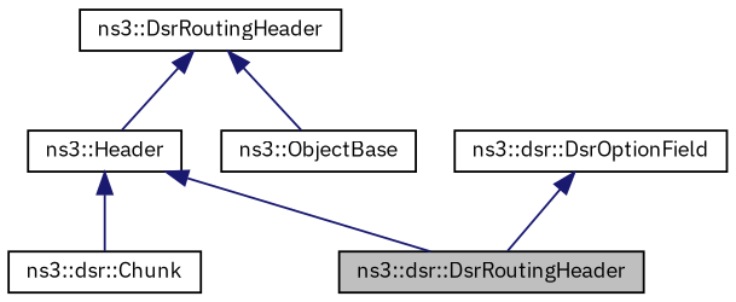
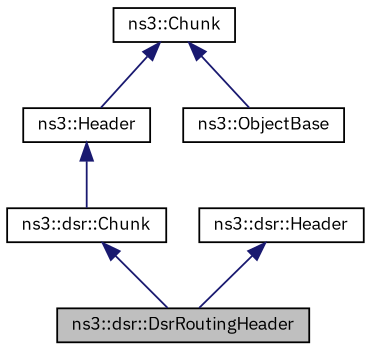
  digraph {
    fontname="IBM Plex Sans"
    node [color=black fillcolor=white fontname="IBM Plex Sans" fontsize=10 shape=record style=filled]
    edge [color=midnightblue dir=back fontname="IBM Plex Sans" fontsize=10 labelfontname=Helvetica labelfontsize=10 style=solid]
    n1 [fillcolor=grey75 fontcolor=black height=0.2 label="ns3::dsr::DsrRoutingHeader" width=0.4]
    n2 [height=0.2 label="ns3::dsr::Chunk" width=0.4]
    n3 [height=0.2 label="ns3::Header" width=0.4]
-   n4 [height=0.2 label="ns3::DsrRoutingHeader" width=0.4]
+   n4 [height=0.2 label="ns3::Chunk" width=0.4]
    n5 [height=0.2 label="ns3::ObjectBase" width=0.4]
-   n6 [height=0.2 label="ns3::dsr::DsrOptionField" width=0.4]
-   n3 -> n1
+   n6 [height=0.2 label="ns3::dsr::Header" width=0.4]
+   n2 -> n1
    n3 -> n2
    n4 -> n3
    n4 -> n5
    n6 -> n1
  }
